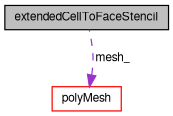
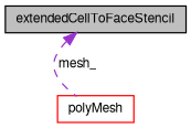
  digraph {
    node [fontname=FreeSans fontsize=10 shape=record]
    n1 [color=black fillcolor=grey75 fontcolor=black height=0.2 label=extendedCellToFaceStencil style=filled width=0.4]
    n2 [color=red height=0.2 label=polyMesh width=0.4]
-   n2 -> n1 [color=darkorchid3 dir=back fontname=FreeSans fontsize=10 label=" mesh_" labelfontname=FreeSans labelfontsize=10 style=dashed]
+   n1 -> n2 [color=darkorchid3 dir=back fontname=FreeSans fontsize=10 label=" mesh_" labelfontname=FreeSans labelfontsize=10 style=dashed]
  }
